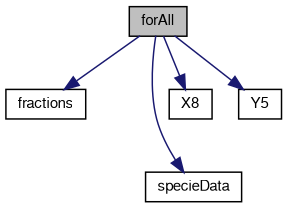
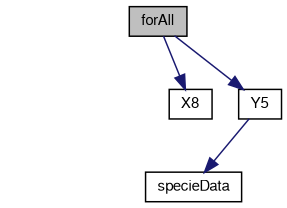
  digraph {
    rankdir=TB
    node [color=black fontname=FreeSans fontsize=10 shape=record]
    edge [color=midnightblue fontname=FreeSans fontsize=10 labelfontname=FreeSans labelfontsize=10 style=solid]
    n1 [fillcolor=grey75 fontcolor=black height=0.2 label=forAll style=filled width=0.4]
-   n2 [height=0.2 label=fractions width=0.4]
    n3 [height=0.2 label=specieData width=0.4]
    n4 [height=0.2 label=X8 width=0.4]
    n5 [height=0.2 label=Y5 width=0.4]
-   n1 -> n2
-   n1 -> n3
+   n5 -> n3
    n1 -> n4
    n1 -> n5
  }
